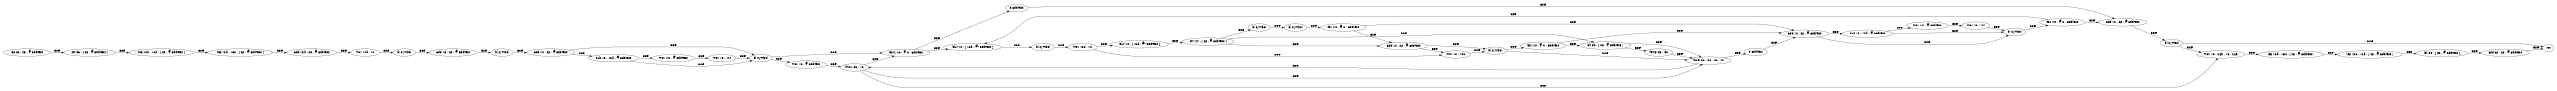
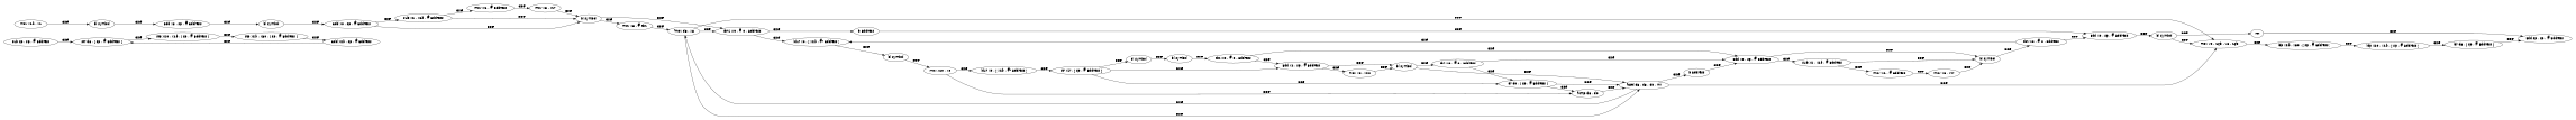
  digraph {
    fontname="DejaVu Sans"
    rankdir=LR
    node [fontname="DejaVu Sans"]
    edge [fontname="DejaVu Sans"]
-   n1 [label="ldp sp , sp , # address"]
+   n1 [label="sub sp , sp , # address"]
    n2 [label="str d8 , [ sp , # address ]"]
    n3 [label="stp x20 , x19 , [ sp , # address ]"]
    n4 [label="stp x29 , x30 , [ sp , # address ]"]
    n5 [label="add x29 , sp , # address"]
    n6 [label="mov x19 , x1"]
    n7 [label="bl symbol"]
    n8 [label="add x8 , sp , # address"]
    n9 [label="bl symbol"]
    n10 [label="add x0 , sp , # address"]
    n11 [label="sub x2 , x29 , # address"]
    n12 [label="bl symbol"]
    n13 [label="mov w1 , # address"]
-   n14 [label="mov x8 , # address"]
+   n14 [label="mov x8 , # tbz"]
    n15 [label="tbnz w0 , # 0 , address"]
    n16 [label="mov x3 , xzr"]
    n17 [label="fmov d8 , x8"]
    n18 [label="ldur x0 , [ x29 , #- address ]"]
    n19 [label="b address"]
    n20 [label="mov v0 . 16b , v8 . 16b"]
    n21 [label="fcsel d8 , d8 , d0 , mi"]
    n22 [label="ldp x29 , x30 , [ sp , # address ]"]
    n23 [label="b address"]
    n24 [label="bl symbol"]
    n25 [label="add x0 , sp , # address"]
    n26 [label="mov x20 , x0"]
    n27 [label="bl symbol"]
    n28 [label="ldur x0 , [ x29 , #- address ]"]
    n29 [label="mov x0 , x20"]
    n30 [label="str xzr , [ sp , # address ]"]
    n31 [label="bl symbol"]
    n32 [label="bl symbol"]
    n33 [label="add x1 , sp , # address"]
    n34 [label="ldr d0 , [ sp , # address ]"]
    n35 [label="bl symbol"]
    n36 [label="fcmp d8 , d0"]
    n37 [label="tbz w0 , # 0 , address"]
    n38 [label="add x0 , sp , # address"]
    n39 [label="sub x2 , x29 , # address"]
    n40 [label="bl symbol"]
    n41 [label="mov w1 , # address"]
    n42 [label="tbz w0 , # 0 , address"]
    n43 [label="tbz w0 , # 0 , address"]
    n44 [label=ret]
    n45 [label="mov x3 , xzr"]
    n46 [label="ldp x20 , x19 , [ sp , # address ]"]
    n47 [label="ldr d8 , [ sp , # address ]"]
    n48 [label="add sp , sp , # address"]
    n1 -> n2 [label=CFG]
    n2 -> n3 [label=CFG]
    n3 -> n4 [label=CFG]
    n4 -> n5 [label=CFG]
-   n5 -> n6 [label=CFG]
+   n5 -> n2 [label=CFG]
    n6 -> n7 [label=CFG]
    n7 -> n8 [label=CFG]
    n8 -> n9 [label=CFG]
    n9 -> n10 [label=CFG]
    n10 -> n11 [label=CFG]
    n10 -> n12 [label=DFG]
    n11 -> n12 [label=DFG]
    n11 -> n13 [label=CFG]
    n12 -> n14 [label=CFG]
    n12 -> n15 [label=DFG]
    n13 -> n16 [label=CFG]
    n14 -> n17 [label=CFG]
    n15 -> n18 [label=CFG]
    n15 -> n19 [label=CFG]
    n16 -> n12 [label=CFG]
    n17 -> n15 [label=CFG]
    n17 -> n20 [label=DFG]
    n17 -> n21 [label=DFG]
    n18 -> n24 [label=CFG]
    n19 -> n25 [label=CFG]
    n20 -> n22 [label=CFG]
    n21 -> n17 [label=DFG]
+   n21 -> n20 [label=DFG]
    n21 -> n23 [label=CFG]
    n22 -> n46 [label=CFG]
    n23 -> n38 [label=CFG]
    n24 -> n26 [label=DFG]
    n25 -> n27 [label=DFG]
    n26 -> n28 [label=CFG]
-   n26 -> n29 [label=DFG]
+   n26 -> n36 [label=DFG]
    n27 -> n20 [label=CFG]
    n27 -> n44 [label=DFG]
    n28 -> n30 [label=CFG]
    n29 -> n31 [label=DFG]
    n30 -> n32 [label=CFG]
    n30 -> n33 [label=DFG]
    n30 -> n34 [label=DFG]
    n31 -> n21 [label=DFG]
    n31 -> n43 [label=DFG]
    n32 -> n35 [label=DFG]
    n33 -> n29 [label=CFG]
    n33 -> n31 [label=DFG]
    n34 -> n21 [label=DFG]
    n34 -> n36 [label=CFG]
    n35 -> n37 [label=DFG]
    n36 -> n21 [label=CFG]
    n37 -> n33 [label=CFG]
    n37 -> n38 [label=CFG]
    n38 -> n39 [label=CFG]
    n38 -> n40 [label=DFG]
    n39 -> n40 [label=DFG]
    n39 -> n41 [label=CFG]
    n40 -> n42 [label=DFG]
    n41 -> n45 [label=CFG]
    n42 -> n18 [label=CFG]
    n42 -> n25 [label=CFG]
    n43 -> n34 [label=CFG]
    n43 -> n38 [label=CFG]
    n45 -> n40 [label=CFG]
    n46 -> n47 [label=CFG]
    n47 -> n48 [label=CFG]
-   n48 -> n44 [label=CFG]
+   n44 -> n48 [label=CFG]
  }
